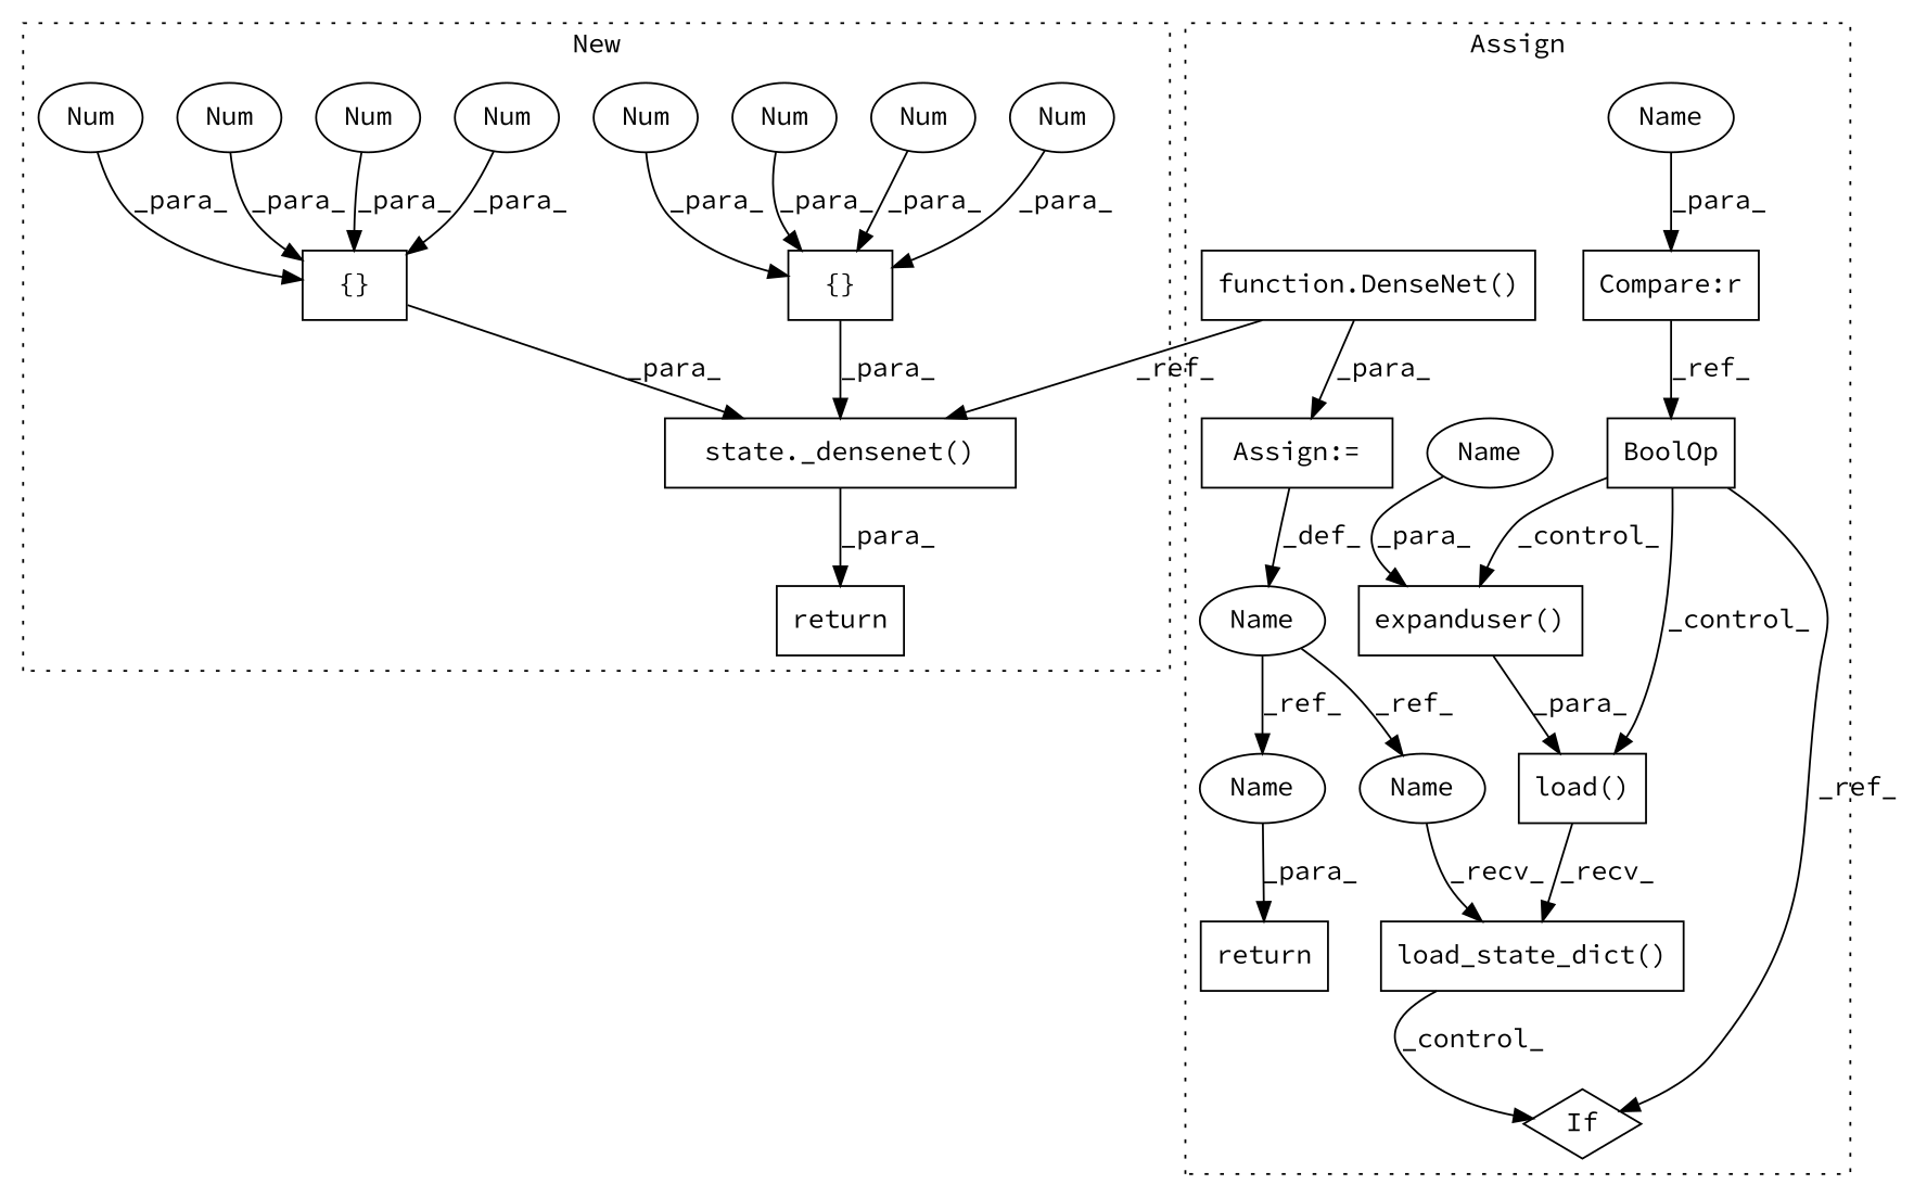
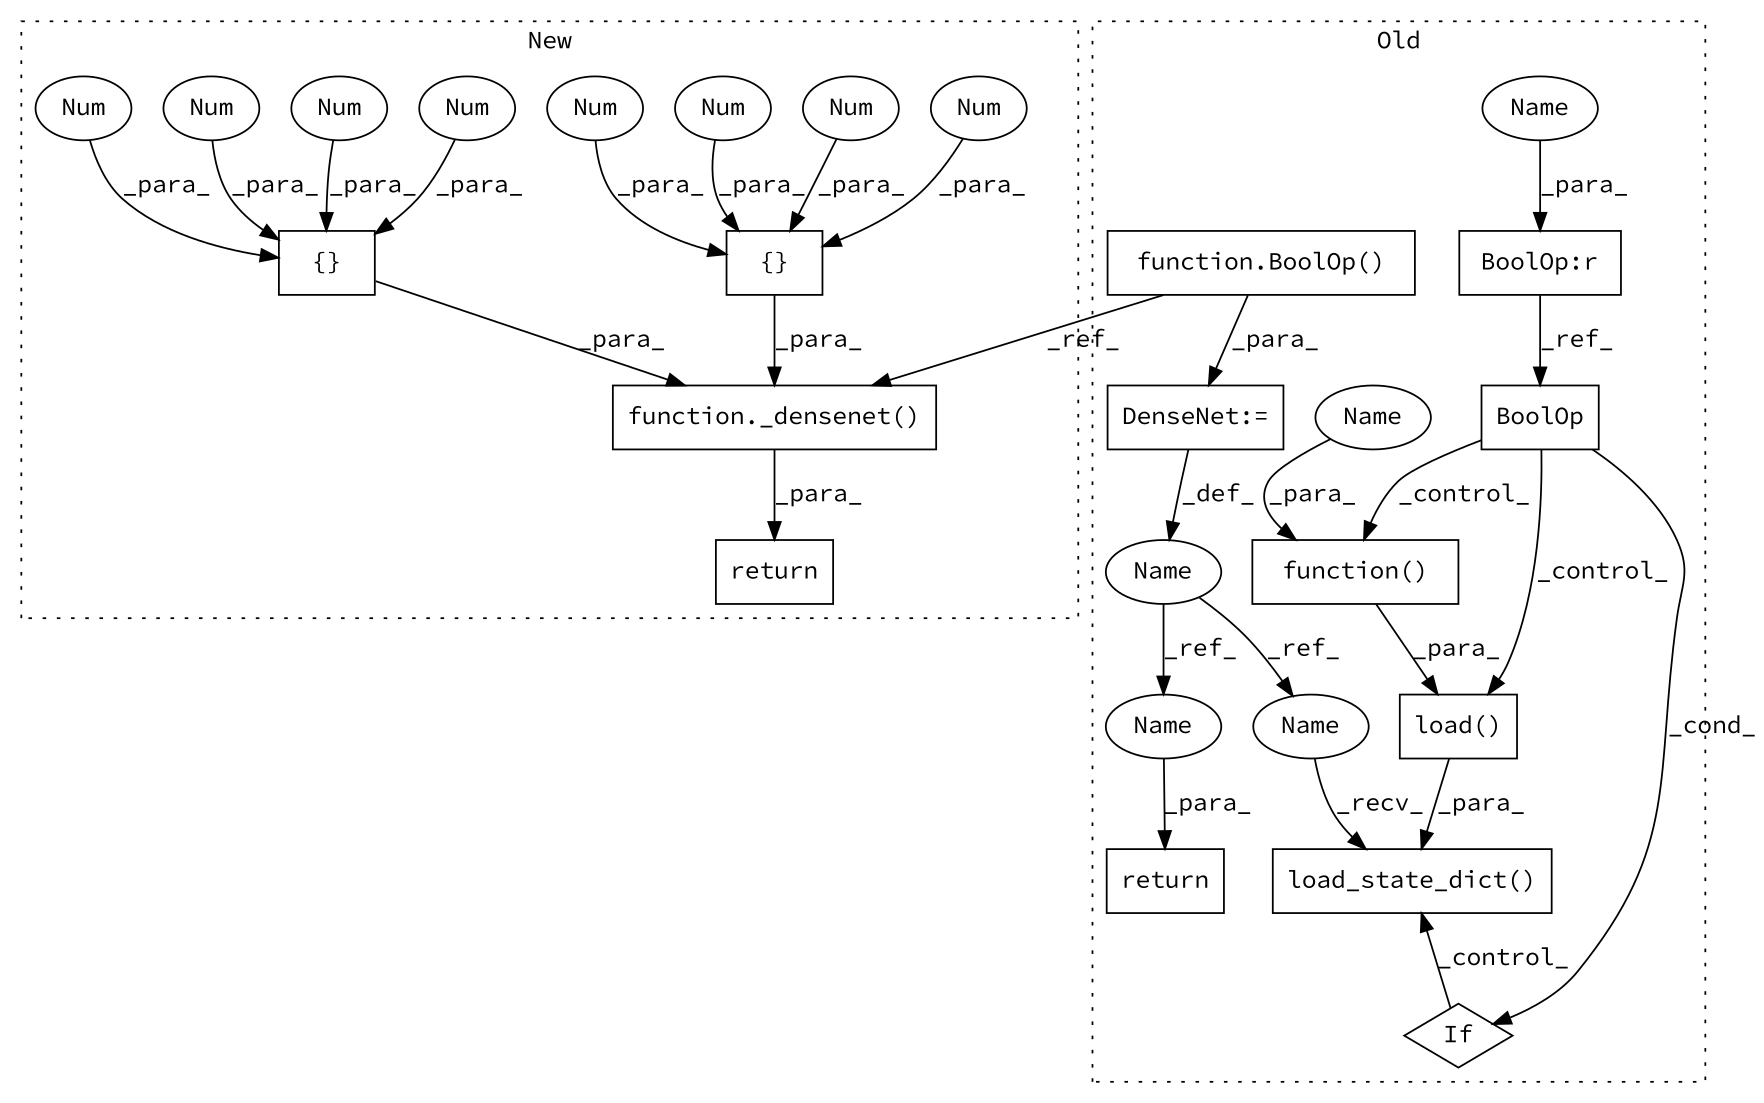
  digraph {
    fontname="Source Code Pro"
    node [a=76 fontname="Source Code Pro" l=3 s=422 shape=ellipse]
    edge [fontname="Source Code Pro"]
-   n1 [a=75 l="19,1" label="expanduser()" s="480,502" shape=box]
+   n1 [a=75 l="19,1" label="function()" s="480,502" shape=box]
    n2 [a=96 label=If s=404 shape=diamond]
-   n3 [a=40 l=15 label="Compare:r" shape=box]
+   n3 [a=40 l=15 label="BoolOp:r" shape=box]
    n4 [a=75 l="11,1" label="load()" s="469,503" shape=box]
    n5 [a=72 l=30 label=BoolOp s=407 shape=box]
    n6 [a=75 l="22,1" label="load_state_dict()" s="447,504" shape=box]
-   n7 [a=75 l=102 label="function.DenseNet()" s=296 shape=box]
+   n7 [a=75 l=102 label="function.BoolOp()" s=296 shape=box]
    n8 [a=87 l=5 label=Name s=288]
    n9 [a=93 l=7 label=return s=511 shape=box]
-   n10 [a=68 label="Assign:=" s=293 shape=box]
+   n10 [a=68 label="DenseNet:=" s=293 shape=box]
    n11 [a=87 l=5 label=Name s=518]
    n12 [a=87 l=5 label=Name s=447]
    n13 [a=87 label=Name s=499]
    n14 [a=87 label=Name]
    n15 [a=59 l="1,0" label="{}" s="3545,3559" shape=box]
    n16 [l=2 label=Num s=3549]
-   n17 [a=75 l="10,11" label="state._densenet()" s="3535,3608" shape=box]
+   n17 [a=75 l="10,11" label="function._densenet()" s="3535,3608" shape=box]
    n18 [a=59 l="1,0" label="{}" s="3562,3580" shape=box]
    n19 [label=Num s=3577]
    n20 [label=Num s=3572]
    n21 [l=2 label=Num s=3563]
    n22 [l=2 label=Num s=3553]
    n23 [l=2 label=Num s=3557]
    n24 [l=1 label=Num s=3546]
    n25 [label=Num s=3567]
    n26 [a=93 l=7 label=return s=3528 shape=box]
    subgraph cluster_1 {
-     label=Assign
+     label=Old
      style=dotted
      n1
      n2
      n3
      n4
      n5
      n6
      n7
      n8
      n9
      n10
      n11
      n12
      n13
      n14
    }
    subgraph cluster_2 {
      label=New
      style=dotted
      n15
      n16
      n17
      n18
      n19
      n20
      n21
      n22
      n23
      n24
      n25
      n26
    }
    n1 -> n4 [label=_para_]
-   n6 -> n2 [label=_control_]
+   n2 -> n6 [label=_control_]
    n3 -> n5 [label=_ref_]
-   n4 -> n6 [label=_recv_]
+   n4 -> n6 [label=_para_]
    n5 -> n1 [label=_control_]
-   n5 -> n2 [label=_ref_]
+   n5 -> n2 [label=_cond_]
    n5 -> n4 [label=_control_]
    n7 -> n10 [label=_para_]
    n7 -> n17 [label=_ref_]
    n8 -> n11 [label=_ref_]
    n8 -> n12 [label=_ref_]
    n10 -> n8 [label=_def_]
    n11 -> n9 [label=_para_]
    n12 -> n6 [label=_recv_]
    n13 -> n1 [label=_para_]
    n14 -> n3 [label=_para_]
    n15 -> n17 [label=_para_]
    n16 -> n15 [label=_para_]
    n17 -> n26 [label=_para_]
    n18 -> n17 [label=_para_]
    n19 -> n18 [label=_para_]
    n20 -> n18 [label=_para_]
    n21 -> n18 [label=_para_]
    n22 -> n15 [label=_para_]
    n23 -> n15 [label=_para_]
    n24 -> n15 [label=_para_]
    n25 -> n18 [label=_para_]
  }
